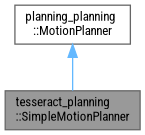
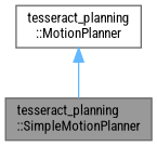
  digraph {
    fontname="Roboto Condensed"
    node [color=gray40 fontname="Roboto Condensed" fontsize=10 shape=box style=filled]
    n1 [fillcolor=grey60 fontcolor=black height=0.2 label="tesseract_planning\l::SimpleMotionPlanner" width=0.4]
-   n2 [fillcolor=white height=0.2 label="planning_planning\l::MotionPlanner" width=0.4]
+   n2 [fillcolor=white height=0.2 label="tesseract_planning\l::MotionPlanner" width=0.4]
    n2 -> n1 [color=steelblue1 dir=back fontname="Roboto Condensed" fontsize=10 labelfontname=Helvetica labelfontsize=10 style=solid]
  }
